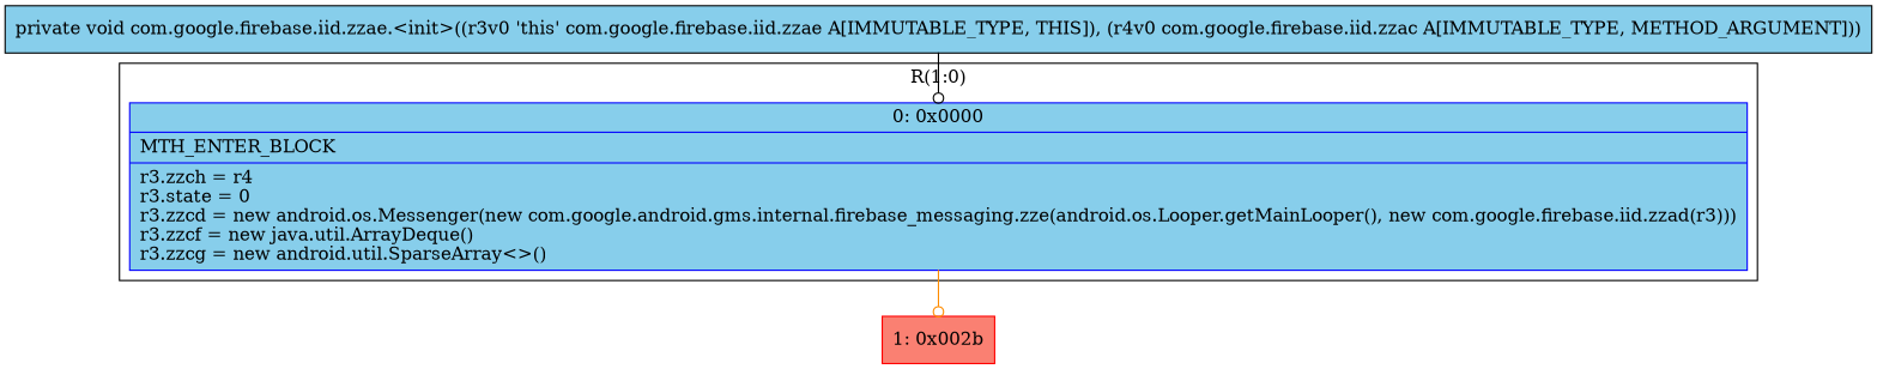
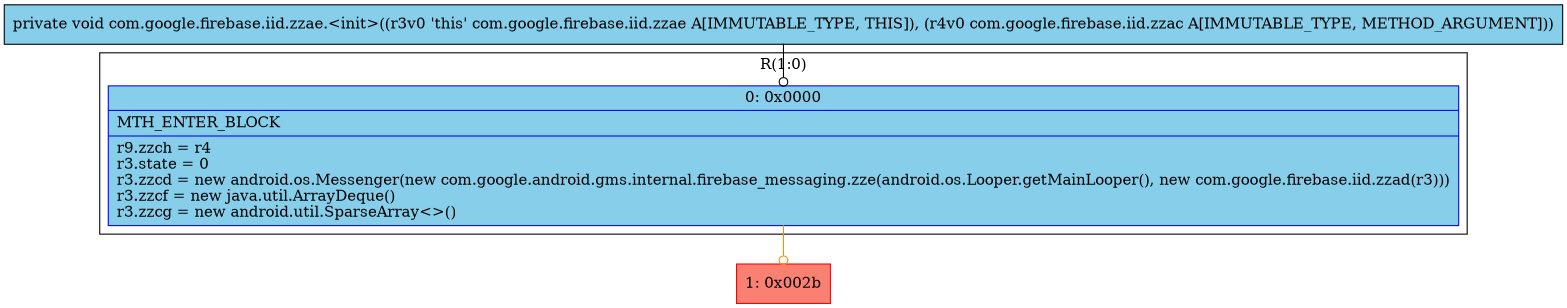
  digraph {
    node [shape=record style=filled fillcolor=skyblue]
    edge [arrowhead=odot]
-   n1 [color=blue label="{0\:\ 0x0000|MTH_ENTER_BLOCK\l|r3.zzch = r4\lr3.state = 0\lr3.zzcd = new android.os.Messenger(new com.google.android.gms.internal.firebase_messaging.zze(android.os.Looper.getMainLooper(), new com.google.firebase.iid.zzad(r3)))\lr3.zzcf = new java.util.ArrayDeque()\lr3.zzcg = new android.util.SparseArray\<\>()\l}"]
+   n1 [color=blue label="{0\:\ 0x0000|MTH_ENTER_BLOCK\l|r9.zzch = r4\lr3.state = 0\lr3.zzcd = new android.os.Messenger(new com.google.android.gms.internal.firebase_messaging.zze(android.os.Looper.getMainLooper(), new com.google.firebase.iid.zzad(r3)))\lr3.zzcf = new java.util.ArrayDeque()\lr3.zzcg = new android.util.SparseArray\<\>()\l}"]
    n2 [color=red label="{1\:\ 0x002b}" fillcolor=salmon]
    n3 [label="{private void com.google.firebase.iid.zzae.\<init\>((r3v0 'this' com.google.firebase.iid.zzae A[IMMUTABLE_TYPE, THIS]), (r4v0 com.google.firebase.iid.zzac A[IMMUTABLE_TYPE, METHOD_ARGUMENT])) }"]
    subgraph cluster_1 {
      label="R(1:0)"
      n1
    }
    n1 -> n2 [color=darkorange]
    n3 -> n1 [color=black]
  }
